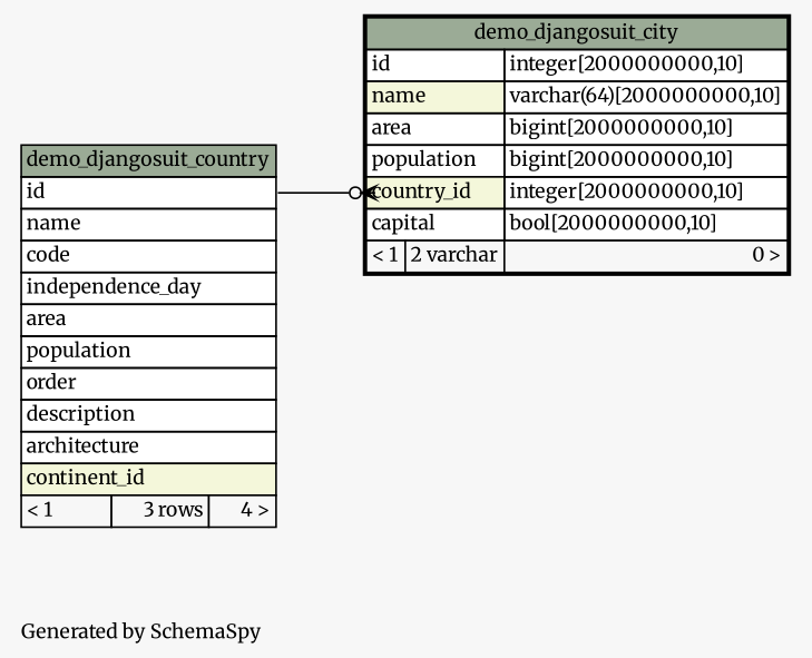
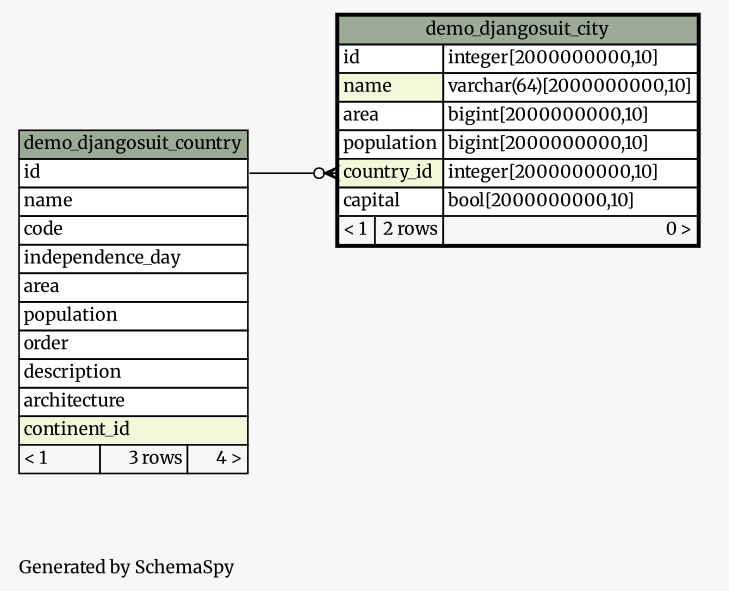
  digraph {
    bgcolor="#f7f7f7"
    fontname=Merriweather
    fontsize=11
    label="\nGenerated by SchemaSpy"
    labeljust=l
    nodesep=0.18
    rankdir=RL
    ranksep=0.46
    node [fontname=Merriweather fontsize=11 shape=plaintext]
-   n1 [label=<     <TABLE BORDER="2" CELLBORDER="1" CELLSPACING="0" BGCOLOR="#ffffff">       <TR><TD COLSPAN="3" BGCOLOR="#9bab96" ALIGN="CENTER">demo_djangosuit_city</TD></TR>       <TR><TD PORT="id" COLSPAN="2" ALIGN="LEFT">id</TD><TD PORT="id.type" ALIGN="LEFT">integer[2000000000,10]</TD></TR>       <TR><TD PORT="name" COLSPAN="2" BGCOLOR="#f4f7da" ALIGN="LEFT">name</TD><TD PORT="name.type" ALIGN="LEFT">varchar(64)[2000000000,10]</TD></TR>       <TR><TD PORT="area" COLSPAN="2" ALIGN="LEFT">area</TD><TD PORT="area.type" ALIGN="LEFT">bigint[2000000000,10]</TD></TR>       <TR><TD PORT="population" COLSPAN="2" ALIGN="LEFT">population</TD><TD PORT="population.type" ALIGN="LEFT">bigint[2000000000,10]</TD></TR>       <TR><TD PORT="country_id" COLSPAN="2" BGCOLOR="#f4f7da" ALIGN="LEFT">country_id</TD><TD PORT="country_id.type" ALIGN="LEFT">integer[2000000000,10]</TD></TR>       <TR><TD PORT="capital" COLSPAN="2" ALIGN="LEFT">capital</TD><TD PORT="capital.type" ALIGN="LEFT">bool[2000000000,10]</TD></TR>       <TR><TD ALIGN="LEFT" BGCOLOR="#f7f7f7">&lt; 1</TD><TD ALIGN="RIGHT" BGCOLOR="#f7f7f7">2 varchar</TD><TD ALIGN="RIGHT" BGCOLOR="#f7f7f7">0 &gt;</TD></TR>     </TABLE>>]
+   n1 [label=<     <TABLE BORDER="2" CELLBORDER="1" CELLSPACING="0" BGCOLOR="#ffffff">       <TR><TD COLSPAN="3" BGCOLOR="#9bab96" ALIGN="CENTER">demo_djangosuit_city</TD></TR>       <TR><TD PORT="id" COLSPAN="2" ALIGN="LEFT">id</TD><TD PORT="id.type" ALIGN="LEFT">integer[2000000000,10]</TD></TR>       <TR><TD PORT="name" COLSPAN="2" BGCOLOR="#f4f7da" ALIGN="LEFT">name</TD><TD PORT="name.type" ALIGN="LEFT">varchar(64)[2000000000,10]</TD></TR>       <TR><TD PORT="area" COLSPAN="2" ALIGN="LEFT">area</TD><TD PORT="area.type" ALIGN="LEFT">bigint[2000000000,10]</TD></TR>       <TR><TD PORT="population" COLSPAN="2" ALIGN="LEFT">population</TD><TD PORT="population.type" ALIGN="LEFT">bigint[2000000000,10]</TD></TR>       <TR><TD PORT="country_id" COLSPAN="2" BGCOLOR="#f4f7da" ALIGN="LEFT">country_id</TD><TD PORT="country_id.type" ALIGN="LEFT">integer[2000000000,10]</TD></TR>       <TR><TD PORT="capital" COLSPAN="2" ALIGN="LEFT">capital</TD><TD PORT="capital.type" ALIGN="LEFT">bool[2000000000,10]</TD></TR>       <TR><TD ALIGN="LEFT" BGCOLOR="#f7f7f7">&lt; 1</TD><TD ALIGN="RIGHT" BGCOLOR="#f7f7f7">2 rows</TD><TD ALIGN="RIGHT" BGCOLOR="#f7f7f7">0 &gt;</TD></TR>     </TABLE>>]
    n2 [label=<     <TABLE BORDER="0" CELLBORDER="1" CELLSPACING="0" BGCOLOR="#ffffff">       <TR><TD COLSPAN="3" BGCOLOR="#9bab96" ALIGN="CENTER">demo_djangosuit_country</TD></TR>       <TR><TD PORT="id" COLSPAN="3" ALIGN="LEFT">id</TD></TR>       <TR><TD PORT="name" COLSPAN="3" ALIGN="LEFT">name</TD></TR>       <TR><TD PORT="code" COLSPAN="3" ALIGN="LEFT">code</TD></TR>       <TR><TD PORT="independence_day" COLSPAN="3" ALIGN="LEFT">independence_day</TD></TR>       <TR><TD PORT="area" COLSPAN="3" ALIGN="LEFT">area</TD></TR>       <TR><TD PORT="population" COLSPAN="3" ALIGN="LEFT">population</TD></TR>       <TR><TD PORT="order" COLSPAN="3" ALIGN="LEFT">order</TD></TR>       <TR><TD PORT="description" COLSPAN="3" ALIGN="LEFT">description</TD></TR>       <TR><TD PORT="architecture" COLSPAN="3" ALIGN="LEFT">architecture</TD></TR>       <TR><TD PORT="continent_id" COLSPAN="3" BGCOLOR="#f4f7da" ALIGN="LEFT">continent_id</TD></TR>       <TR><TD ALIGN="LEFT" BGCOLOR="#f7f7f7">&lt; 1</TD><TD ALIGN="RIGHT" BGCOLOR="#f7f7f7">3 rows</TD><TD ALIGN="RIGHT" BGCOLOR="#f7f7f7">4 &gt;</TD></TR>     </TABLE>>]
    n1 -> n2 [arrowhead=none arrowsize=0.8 arrowtail=crowodot dir=back headport="id:e" tailport="country_id:w" fontname=Merriweather]
  }
